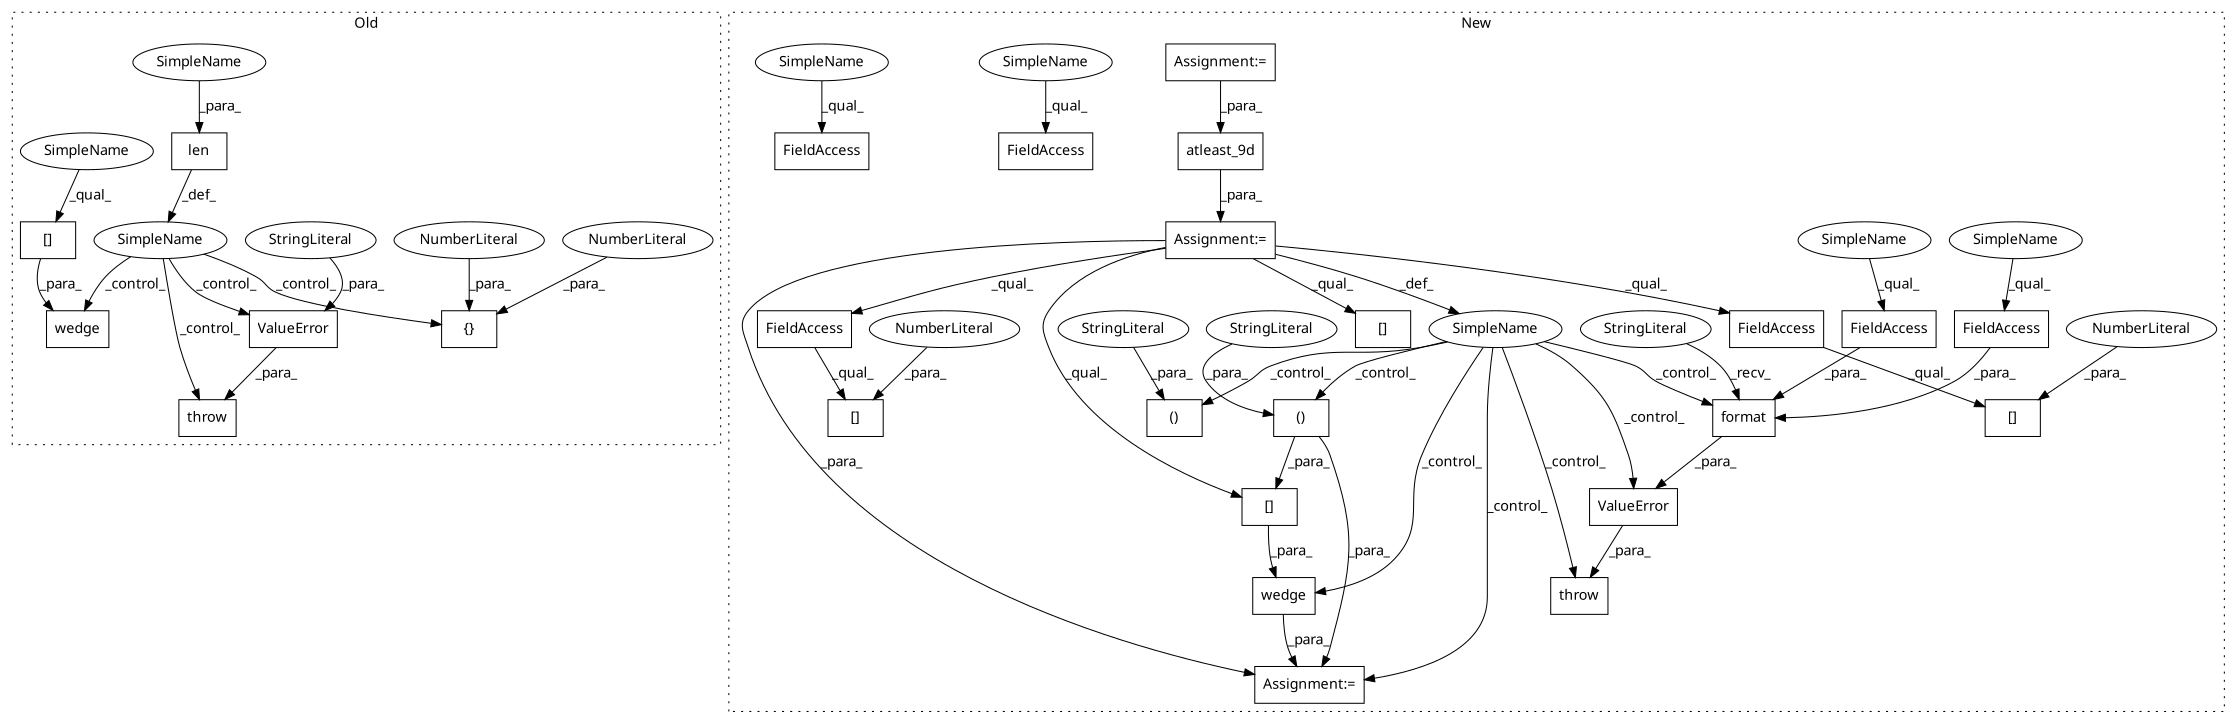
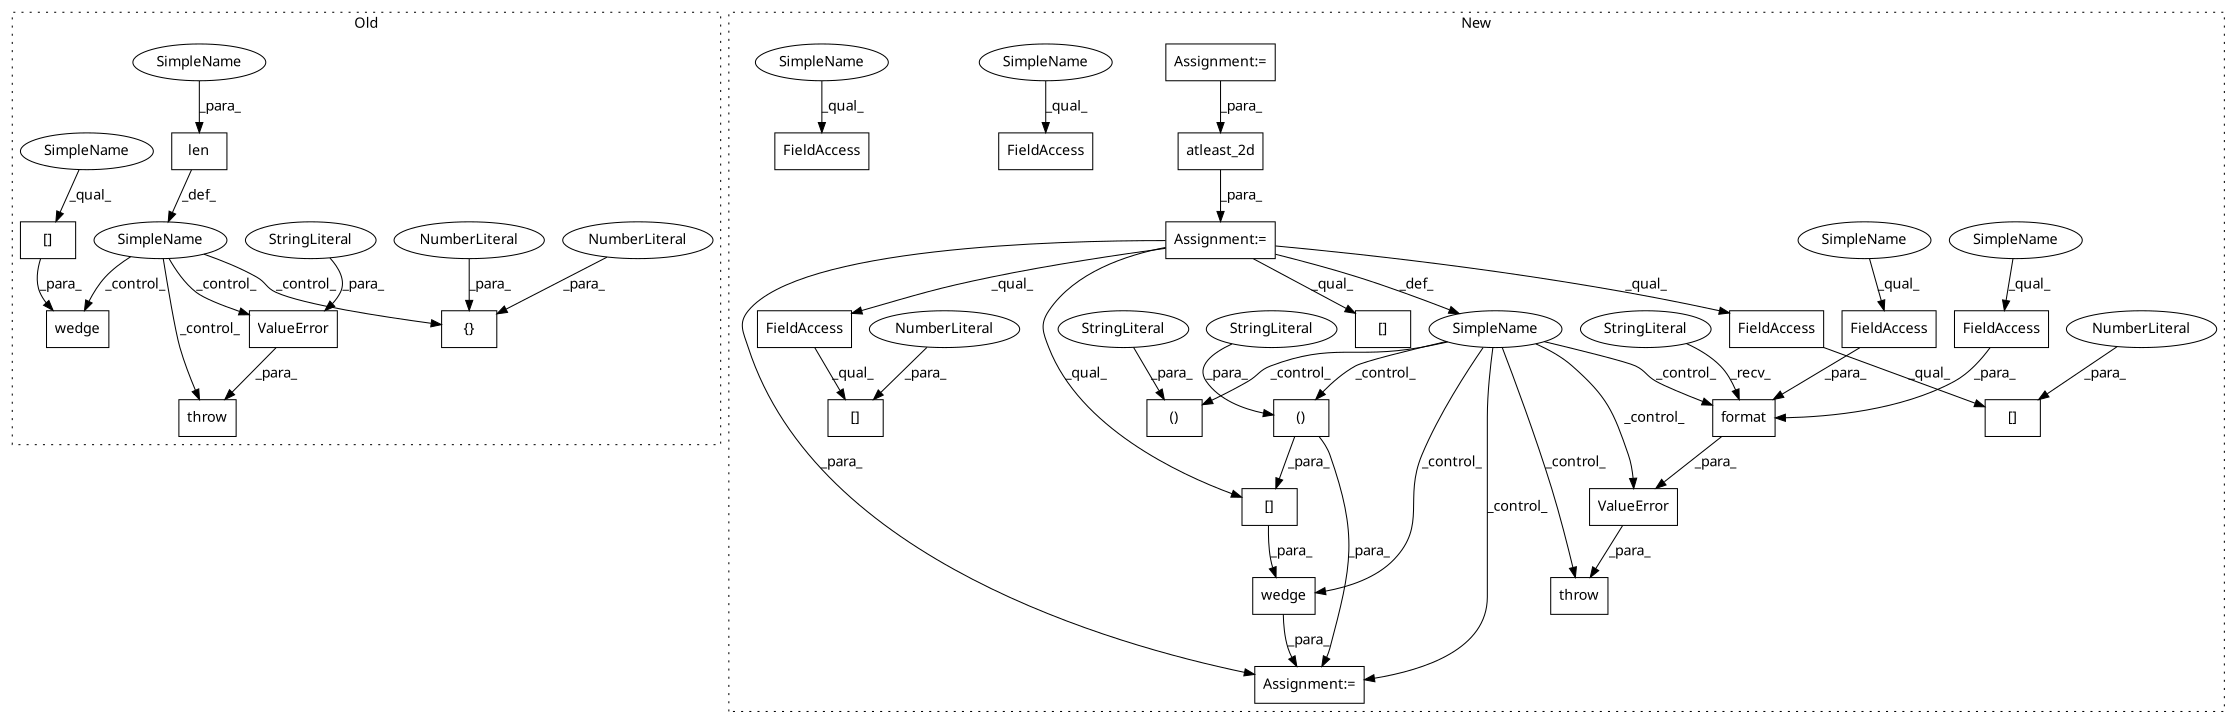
  digraph {
    fontname="Noto Sans"
    node [a=42 l=1 s=1427 shape=box fontname="Noto Sans"]
    edge [fontname="Noto Sans"]
    n1 [a=32 l="4,1" label=len s="1207,1213"]
    n2 [a=32 l="6,1" label=wedge s="1347,1358"]
    n3 [a=32 l="11,1" label=ValueError s="1241,1275"]
    n4 [a=4 l="1,1" label="{}" s="1422,1428"]
    n5 [a=2 l="3,1" label="[]" s="1353,1357"]
    n6 [a=34 label=NumberLiteral s=1425 shape=ellipse]
    n7 [a=34 label=NumberLiteral shape=ellipse]
    n8 [label=SimpleName shape=ellipse l="" s=""]
    n9 [a=45 l=23 label=StringLiteral s=1252 shape=ellipse]
    n10 [a=53 l=6 label=throw s=1235]
    n11 [l=2 label=SimpleName s=1353 shape=ellipse]
    n12 [l=2 label=SimpleName s=1211 shape=ellipse]
    n13 [a=32 l="6,1" label=wedge s="1535,1581"]
    n14 [a=7 label="Assignment:=" s=1530]
-   n15 [a=32 l="11,1" label=atleast_9d s="1236,1249"]
+   n15 [a=32 l="11,1" label=atleast_2d s="1236,1249"]
    n16 [a=106 l=30 label="()" s=1549]
    n17 [a=22 l=8 label=FieldAccess s=1260]
    n18 [a=106 l=61 label="()" s=1596]
    n19 [a=22 l=8 label=FieldAccess s=1407]
    n20 [a=32 l="11,1" label=ValueError s="1298,1369"]
    n21 [a=2 l="8,2" label="[]" s="1660,1715"]
    n22 [a=32 l="7,1" label=format s="1346,1368"]
    n23 [a=2 l="8,2" label="[]" s="1541,1579"]
    n24 [label=SimpleName shape=ellipse l="" s=""]
    n25 [a=2 l="9,1" label="[]" s="1260,1270"]
    n26 [a=34 label=NumberLiteral s=1269 shape=ellipse]
    n27 [a=2 l="9,1" label="[]" s="1407,1417"]
    n28 [a=34 label=NumberLiteral s=1416 shape=ellipse]
    n29 [a=45 l=16 label=StringLiteral s=1641 shape=ellipse]
    n30 [a=45 l=16 label=StringLiteral s=1563 shape=ellipse]
    n31 [a=45 l=36 label=StringLiteral s=1309 shape=ellipse]
    n32 [a=53 l=6 label=throw s=1292]
    n33 [a=22 l=7 label=FieldAccess s=1361]
    n34 [a=22 l=7 label=FieldAccess s=1353]
    n35 [a=22 l=7 label=FieldAccess]
    n36 [a=22 l=7 label=FieldAccess s=1419]
    n37 [a=7 l=2 label="Assignment:=" s=1179]
    n38 [a=7 label="Assignment:=" s=1229]
    n39 [l=3 label=SimpleName s=1361 shape=ellipse]
    n40 [l=3 label=SimpleName s=1353 shape=ellipse]
    n41 [l=3 label=SimpleName s=1419 shape=ellipse]
    n42 [l=3 label=SimpleName shape=ellipse]
    subgraph cluster_1 {
      label=Old
      style=dotted
      n1
      n2
      n3
      n4
      n5
      n6
      n7
      n8
      n9
      n10
      n11
      n12
    }
    subgraph cluster_2 {
      label=New
      style=dotted
      n13
      n14
      n15
      n16
      n17
      n18
      n19
      n20
      n21
      n22
      n23
      n24
      n25
      n26
      n27
      n28
      n29
      n30
      n31
      n32
      n33
      n34
      n35
      n36
      n37
      n38
      n39
      n40
      n41
      n42
    }
    n1 -> n8 [label=_def_]
    n3 -> n10 [label=_para_]
    n5 -> n2 [label=_para_]
    n6 -> n4 [label=_para_]
    n7 -> n4 [label=_para_]
    n8 -> n2 [label=_control_]
    n8 -> n3 [label=_control_]
    n8 -> n4 [label=_control_]
    n8 -> n10 [label=_control_]
    n9 -> n3 [label=_para_]
    n11 -> n5 [label=_qual_]
    n12 -> n1 [label=_para_]
    n13 -> n14 [label=_para_]
    n15 -> n38 [label=_para_]
    n16 -> n14 [label=_para_]
    n16 -> n23 [label=_para_]
    n17 -> n25 [label=_qual_]
    n19 -> n27 [label=_qual_]
    n20 -> n32 [label=_para_]
    n22 -> n20 [label=_para_]
    n23 -> n13 [label=_para_]
    n24 -> n13 [label=_control_]
    n24 -> n14 [label=_control_]
    n24 -> n16 [label=_control_]
    n24 -> n18 [label=_control_]
    n24 -> n20 [label=_control_]
    n24 -> n22 [label=_control_]
    n24 -> n32 [label=_control_]
    n26 -> n25 [label=_para_]
    n28 -> n27 [label=_para_]
    n29 -> n18 [label=_para_]
    n30 -> n16 [label=_para_]
    n31 -> n22 [label=_recv_]
    n33 -> n22 [label=_para_]
    n34 -> n22 [label=_para_]
    n37 -> n15 [label=_para_]
    n38 -> n14 [label=_para_]
    n38 -> n17 [label=_qual_]
    n38 -> n19 [label=_qual_]
    n38 -> n21 [label=_qual_]
    n38 -> n23 [label=_qual_]
    n38 -> n24 [label=_def_]
    n39 -> n33 [label=_qual_]
    n40 -> n34 [label=_qual_]
    n41 -> n36 [label=_qual_]
    n42 -> n35 [label=_qual_]
  }
